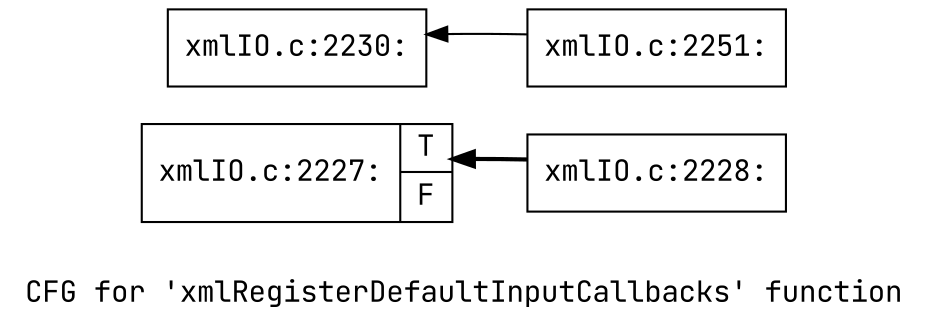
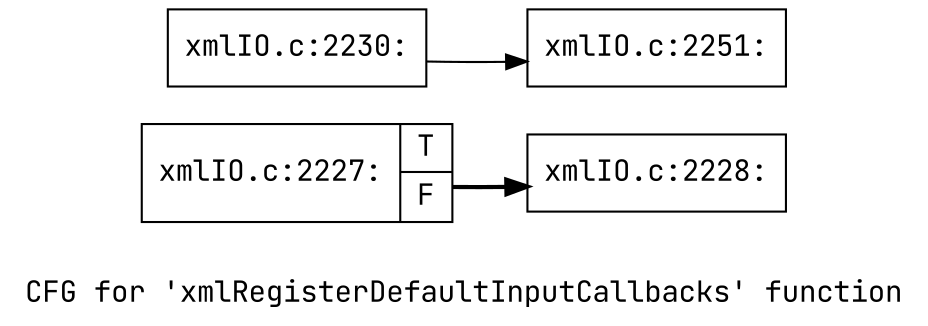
  digraph {
    fontname="JetBrains Mono"
    label="CFG for 'xmlRegisterDefaultInputCallbacks' function"
    rankdir=LR
    node [fontname="JetBrains Mono" shape=record]
    edge [fontname="JetBrains Mono"]
    n1 [label="{xmlIO.c:2227:|{<s0>T|<s1>F}}"]
    n2 [label="{xmlIO.c:2228:}"]
    n3 [label="{xmlIO.c:2230:}"]
    n4 [label="{xmlIO.c:2251:}"]
-   n2 -> n1 [style=bold]
-   n4 -> n3 [style=solid]
+   n1 -> n2 [style=bold]
+   n3 -> n4 [style=solid]
  }
